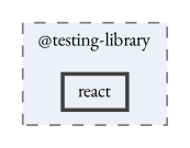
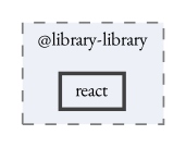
  digraph {
    compound=true
    fontname="EB Garamond"
    n1 [color=grey25 fillcolor="#edf0f7" fontname="EB Garamond" fontsize=10 height=0.2 label=react shape=box style="filled,bold" width=0.4]
    subgraph cluster_1 {
      bgcolor="#edf0f7"
      fontsize=10
-     label="@testing-library"
+     label="@library-library"
      pencolor=grey50
      style="filled,dashed"
      n1
    }
  }
